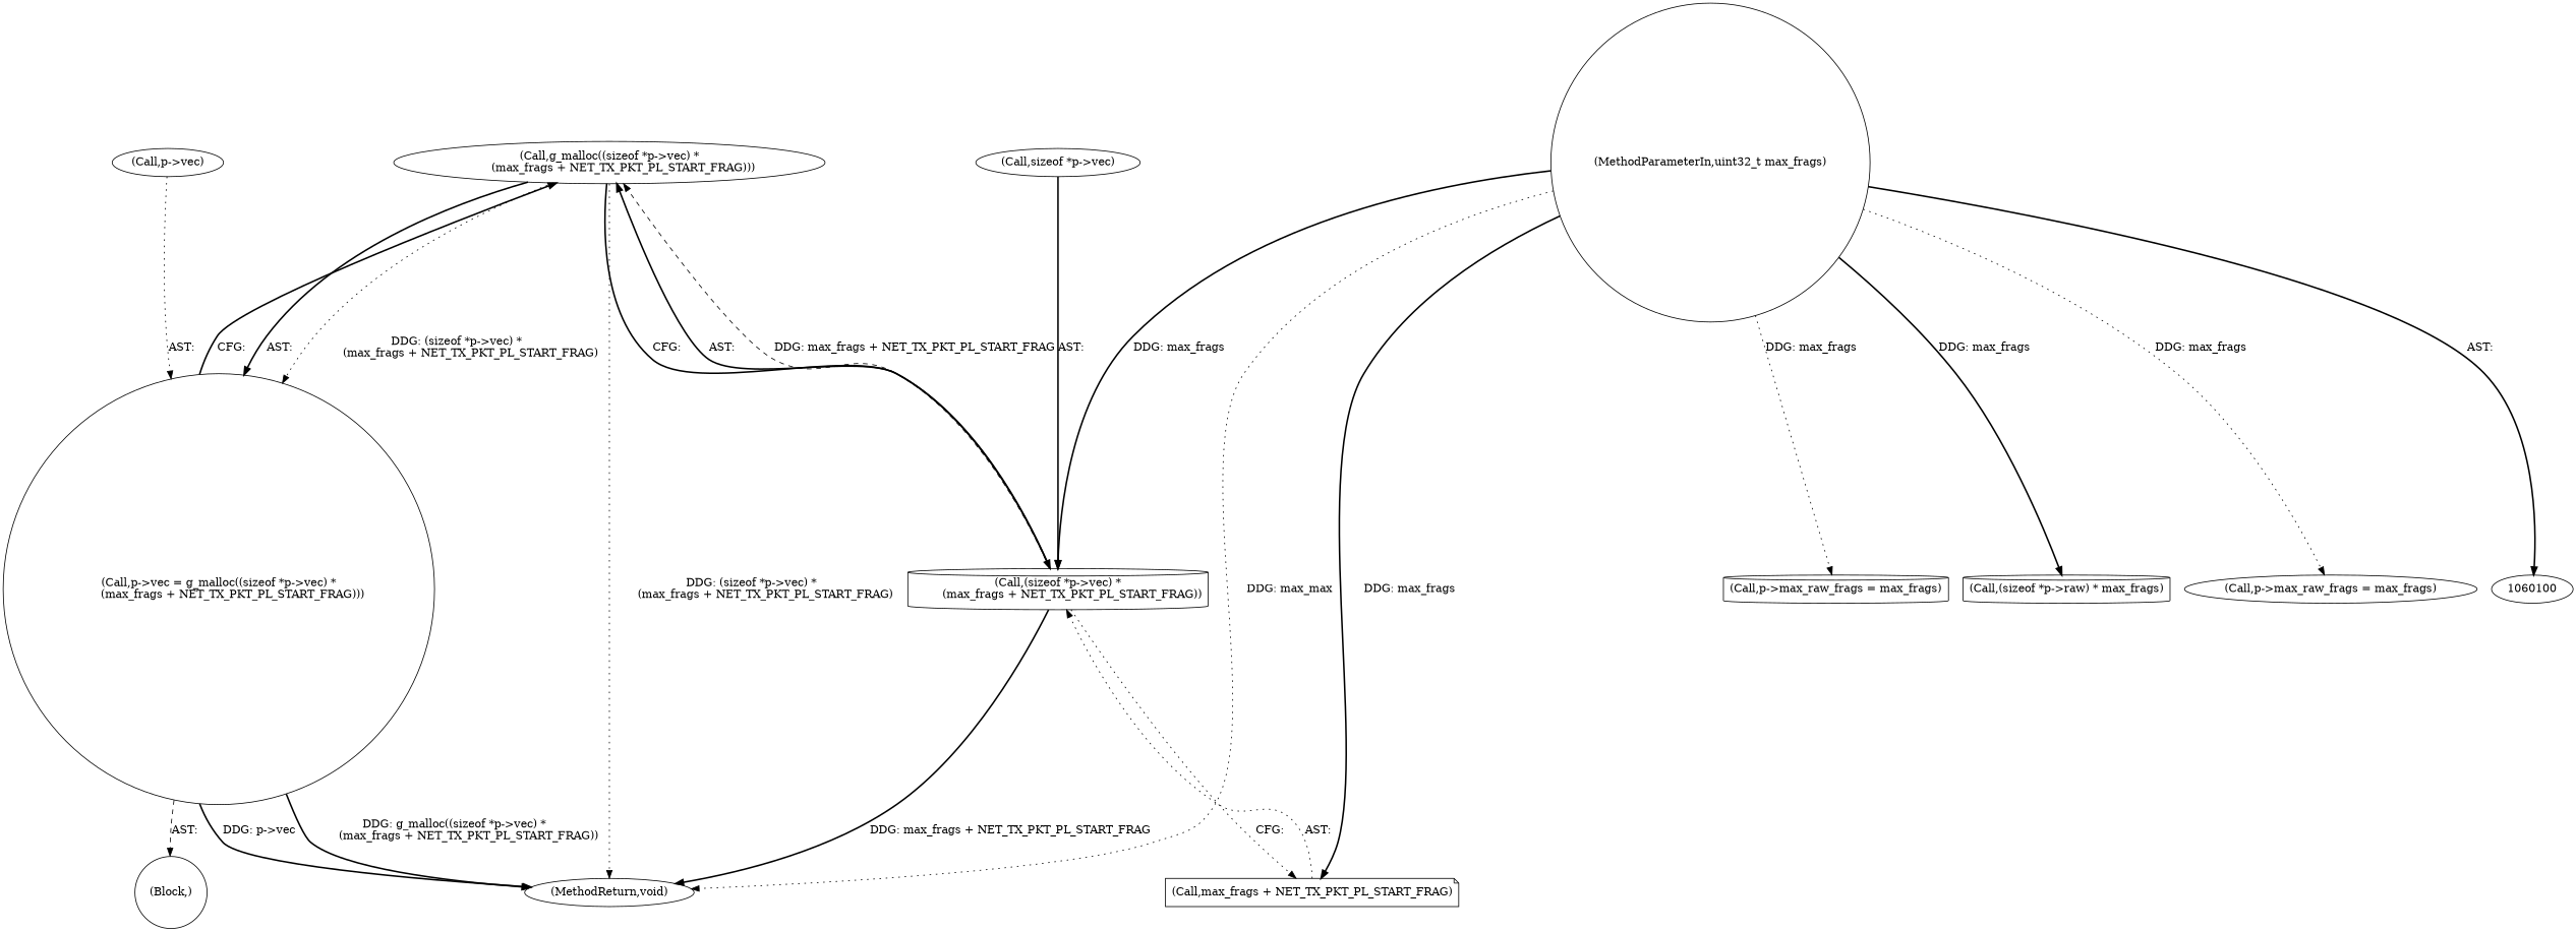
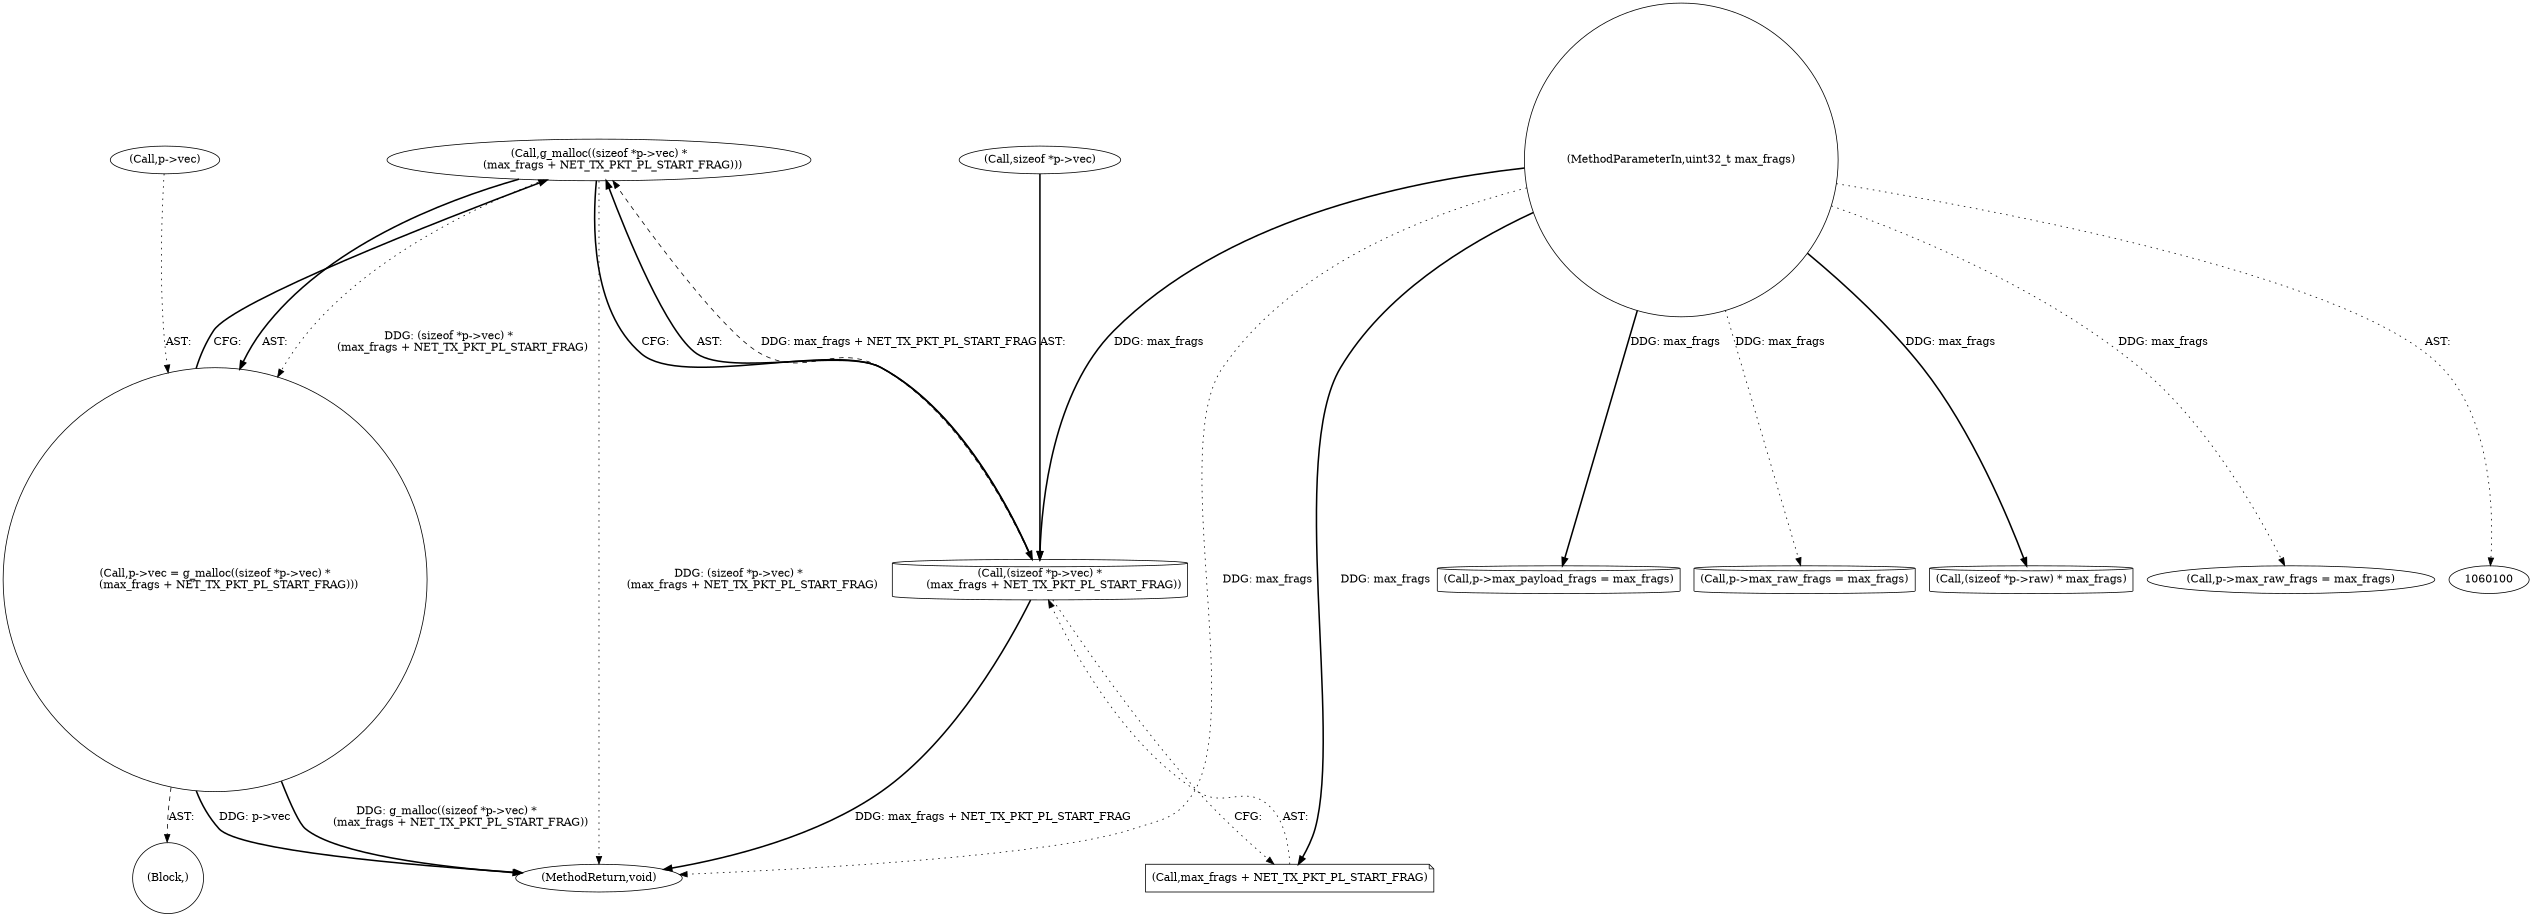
  digraph {
    node [shape=ellipse]
    edge [style=bold]
    n1 [label="(Call,g_malloc((sizeof *p->vec) *\n        (max_frags + NET_TX_PKT_PL_START_FRAG)))"]
    n2 [label="(Call,(sizeof *p->vec) *\n        (max_frags + NET_TX_PKT_PL_START_FRAG))" shape=cylinder]
    n3 [label="(Call,p->vec = g_malloc((sizeof *p->vec) *\n        (max_frags + NET_TX_PKT_PL_START_FRAG)))" shape=circle]
    n4 [label="(MethodReturn,void)"]
    n5 [label="(Call,max_frags + NET_TX_PKT_PL_START_FRAG)" shape=note]
    n6 [label="(Block,)" shape=circle]
    n7 [label="(MethodParameterIn,uint32_t max_frags)" shape=circle]
+   n8 [label="(Call,p->max_payload_frags = max_frags)" shape=cylinder]
    n9 [label="(Call,p->max_raw_frags = max_frags)" shape=cylinder]
    n10 [label="(Call,(sizeof *p->raw) * max_frags)" shape=cylinder]
    n11 [label="(Call,p->max_raw_frags = max_frags)"]
    n12 [label=1060100]
    n13 [label="(Call,p->vec)"]
    n14 [label="(Call,sizeof *p->vec)"]
    n1 -> n2 [label="CFG: "]
    n1 -> n3 [label="AST: "]
    n1 -> n3 [label="DDG: (sizeof *p->vec) *\n        (max_frags + NET_TX_PKT_PL_START_FRAG)" style=dotted]
    n1 -> n4 [label="DDG: (sizeof *p->vec) *\n        (max_frags + NET_TX_PKT_PL_START_FRAG)" style=dotted]
    n2 -> n1 [label="AST: "]
    n2 -> n1 [label="DDG: max_frags + NET_TX_PKT_PL_START_FRAG" style=dashed]
    n2 -> n4 [label="DDG: max_frags + NET_TX_PKT_PL_START_FRAG"]
    n2 -> n5 [label="CFG: " style=dotted]
    n3 -> n1 [label="CFG: "]
    n3 -> n4 [label="DDG: g_malloc((sizeof *p->vec) *\n        (max_frags + NET_TX_PKT_PL_START_FRAG))"]
    n3 -> n4 [label="DDG: p->vec"]
    n3 -> n6 [label="AST: " style=dashed]
    n5 -> n2 [label="AST: " style=dotted]
    n7 -> n2 [label="DDG: max_frags"]
-   n7 -> n4 [label="DDG: max_max" style=dotted]
+   n7 -> n4 [label="DDG: max_frags" style=dotted]
    n7 -> n5 [label="DDG: max_frags"]
+   n7 -> n8 [label="DDG: max_frags"]
    n7 -> n9 [label="DDG: max_frags" style=dotted]
    n7 -> n10 [label="DDG: max_frags"]
    n7 -> n11 [label="DDG: max_frags" style=dotted]
-   n7 -> n12 [label="AST: "]
+   n7 -> n12 [label="AST: " style=dotted]
    n13 -> n3 [label="AST: " style=dotted]
    n14 -> n2 [label="AST: "]
  }
